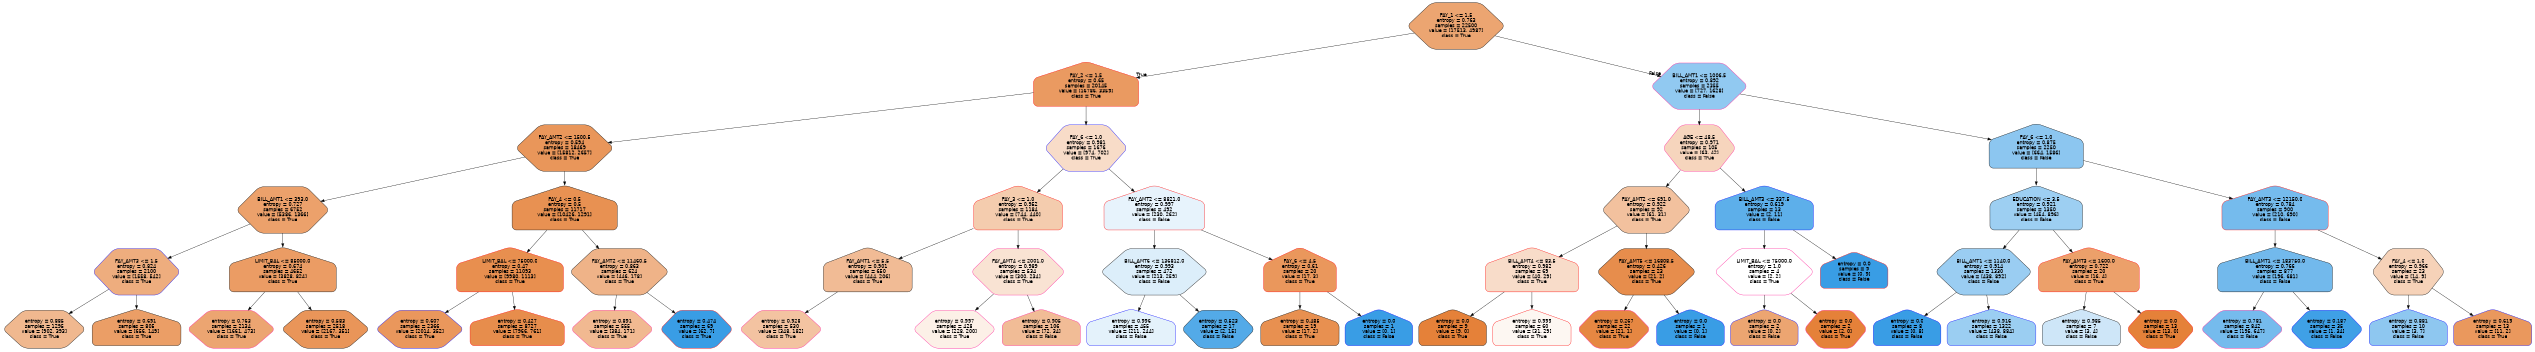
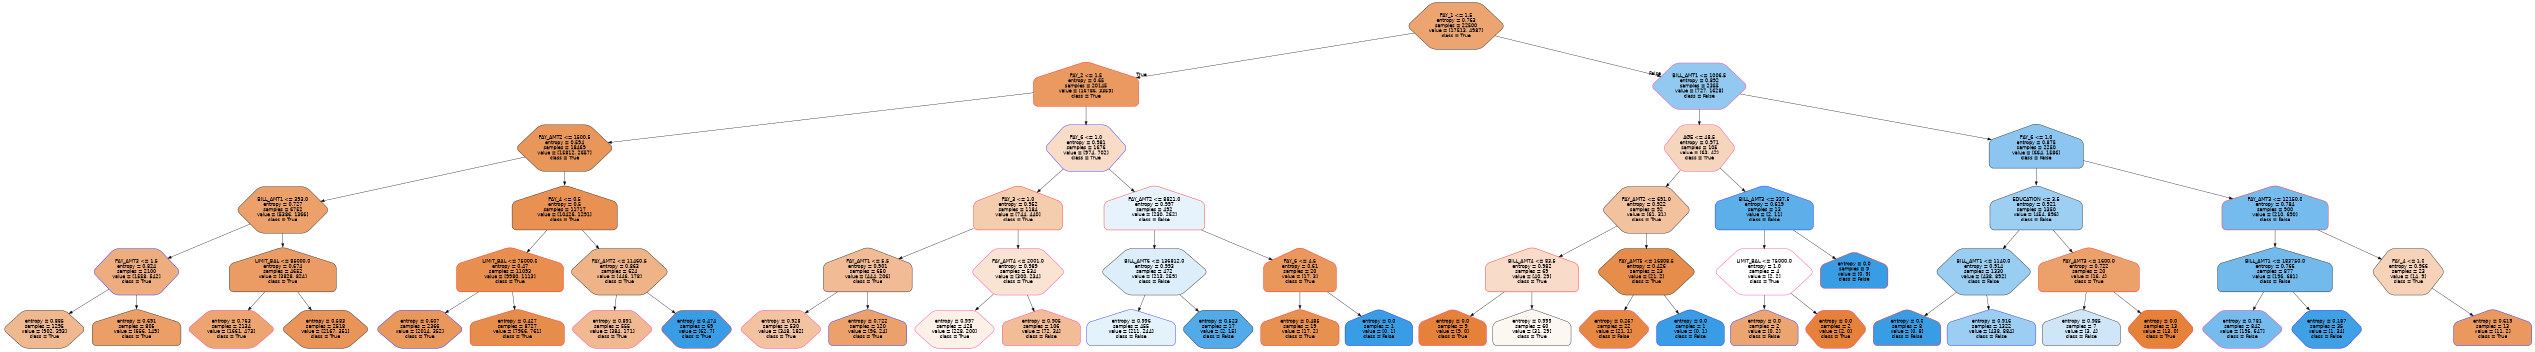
  digraph {
    node [color=black fillcolor="#399de5" fontname=helvetica shape=house style="filled, rounded"]
    edge [fontname=helvetica]
    n1 [fillcolor="#eca571" label="PAY_1 <= 1.5\nentropy = 0.763\nsamples = 22500\nvalue = [17513, 4987]\nclass = True" shape=hexagon]
    n2 [color=red fillcolor="#ea9a61" label="PAY_2 <= 1.5\nentropy = 0.65\nsamples = 20145\nvalue = [16786, 3359]\nclass = True"]
    n3 [color=deeppink fillcolor="#91c9f1" label="BILL_AMT1 <= 1006.5\nentropy = 0.892\nsamples = 2355\nvalue = [727, 1628]\nclass = False" shape=hexagon]
    n4 [fillcolor="#e9965a" label="PAY_AMT2 <= 1500.5\nentropy = 0.594\nsamples = 18469\nvalue = [15812, 2657]\nclass = True" shape=hexagon]
    n5 [color=blue fillcolor="#f8dcc8" label="PAY_6 <= 1.0\nentropy = 0.981\nsamples = 1676\nvalue = [974, 702]\nclass = True" shape=hexagon]
    n6 [color=deeppink fillcolor="#f6d5bd" label="AGE <= 48.5\nentropy = 0.971\nsamples = 105\nvalue = [63, 42]\nclass = True" shape=hexagon]
    n7 [fillcolor="#8cc6f0" label="PAY_6 <= 1.0\nentropy = 0.875\nsamples = 2250\nvalue = [664, 1586]\nclass = False"]
    n8 [fillcolor="#eca16b" label="BILL_AMT1 <= 393.0\nentropy = 0.727\nsamples = 6752\nvalue = [5386, 1366]\nclass = True" shape=hexagon]
    n9 [fillcolor="#e89152" label="PAY_4 <= 0.5\nentropy = 0.5\nsamples = 11717\nvalue = [10426, 1291]\nclass = True"]
    n10 [color=red fillcolor="#f4ccae" label="PAY_3 <= 1.0\nentropy = 0.952\nsamples = 1184\nvalue = [744, 440]\nclass = True"]
    n11 [color=red fillcolor="#e7f3fc" label="PAY_AMT2 <= 8821.0\nentropy = 0.997\nsamples = 492\nvalue = [230, 262]\nclass = False"]
    n12 [color=blue fillcolor="#eead7e" label="PAY_AMT3 <= 1.5\nentropy = 0.824\nsamples = 2100\nvalue = [1558, 542]\nclass = True" shape=hexagon]
    n13 [fillcolor="#eb9c64" label="LIMIT_BAL <= 85000.0\nentropy = 0.674\nsamples = 4652\nvalue = [3828, 824]\nclass = True"]
    n14 [color=red fillcolor="#e88f4f" label="LIMIT_BAL <= 75000.0\nentropy = 0.47\nsamples = 11093\nvalue = [9980, 1113]\nclass = True"]
    n15 [fillcolor="#efb388" label="PAY_AMT2 <= 11460.5\nentropy = 0.863\nsamples = 624\nvalue = [446, 178]\nclass = True" shape=hexagon]
    n16 [fillcolor="#f0b88f" label="entropy = 0.885\nsamples = 1295\nvalue = [902, 393]\nclass = True" shape=hexagon]
    n17 [fillcolor="#eb9e66" label="entropy = 0.691\nsamples = 805\nvalue = [656, 149]\nclass = True"]
    n18 [color=deeppink fillcolor="#eca571" label="entropy = 0.763\nsamples = 2134\nvalue = [1661, 473]\nclass = True" shape=hexagon]
    n19 [fillcolor="#e99559" label="entropy = 0.583\nsamples = 2518\nvalue = [2167, 351]\nclass = True" shape=hexagon]
    n20 [color=blue fillcolor="#ea975c" label="entropy = 0.607\nsamples = 2366\nvalue = [2014, 352]\nclass = True" shape=hexagon]
    n21 [color=red fillcolor="#e78d4c" label="entropy = 0.427\nsamples = 8727\nvalue = [7966, 761]\nclass = True"]
    n22 [color=deeppink fillcolor="#f1b991" label="entropy = 0.891\nsamples = 555\nvalue = [384, 171]\nclass = True" shape=hexagon]
    n23 [color=red label="entropy = 0.474\nsamples = 69\nvalue = [62, 7]\nclass = True" shape=hexagon]
    n24 [fillcolor="#f1bb95" label="PAY_AMT1 <= 5.5\nentropy = 0.901\nsamples = 650\nvalue = [444, 206]\nclass = True"]
    n25 [color=deeppink fillcolor="#f9e3d3" label="PAY_AMT4 <= 2001.0\nentropy = 0.989\nsamples = 534\nvalue = [300, 234]\nclass = True" shape=hexagon]
    n26 [fillcolor="#dceefa" label="BILL_AMT6 <= 136812.0\nentropy = 0.993\nsamples = 472\nvalue = [213, 259]\nclass = False" shape=hexagon]
    n27 [color=red fillcolor="#ea975c" label="PAY_6 <= 4.5\nentropy = 0.61\nsamples = 20\nvalue = [17, 3]\nclass = True"]
    n28 [color=deeppink fillcolor="#f3c3a1" label="entropy = 0.928\nsamples = 530\nvalue = [348, 182]\nclass = True" shape=hexagon]
+   n29 [color=blue fillcolor="#eca06a" label="entropy = 0.722\nsamples = 120\nvalue = [96, 24]\nclass = True"]
    n30 [color=deeppink fillcolor="#fcf0e7" label="entropy = 0.997\nsamples = 428\nvalue = [228, 200]\nclass = True" shape=hexagon]
    n31 [color=deeppink fillcolor="#f1bc96" label="entropy = 0.905\nsamples = 106\nvalue = [72, 34]\nclass = False"]
    n32 [color=blue fillcolor="#e4f2fb" label="entropy = 0.996\nsamples = 455\nvalue = [211, 244]\nclass = False"]
    n33 [fillcolor="#53aae8" label="entropy = 0.523\nsamples = 17\nvalue = [2, 15]\nclass = False" shape=hexagon]
-   n34 [fillcolor="#e89050" label="entropy = 0.485\nsamples = 19\nvalue = [17, 2]\nclass = True"]
+   n34 [color=red fillcolor="#e89050" label="entropy = 0.485\nsamples = 19\nvalue = [17, 2]\nclass = True"]
    n35 [color=blue label="entropy = 0.0\nsamples = 1\nvalue = [0, 1]\nclass = False"]
    n36 [fillcolor="#f2c19e" label="PAY_AMT2 <= 691.0\nentropy = 0.922\nsamples = 92\nvalue = [61, 31]\nclass = True" shape=hexagon]
    n37 [color=blue fillcolor="#5dafea" label="BILL_AMT3 <= 337.5\nentropy = 0.619\nsamples = 13\nvalue = [2, 11]\nclass = False"]
    n38 [fillcolor="#9dcff2" label="EDUCATION <= 3.5\nentropy = 0.921\nsamples = 1350\nvalue = [454, 896]\nclass = False"]
    n39 [color=red fillcolor="#75bbed" label="PAY_AMT3 <= 12150.0\nentropy = 0.784\nsamples = 900\nvalue = [210, 690]\nclass = False"]
    n40 [color=red fillcolor="#f8dcc9" label="BILL_AMT4 <= 83.5\nentropy = 0.982\nsamples = 69\nvalue = [40, 29]\nclass = True"]
    n41 [fillcolor="#e78d4c" label="PAY_AMT5 <= 16808.5\nentropy = 0.426\nsamples = 23\nvalue = [21, 2]\nclass = True" shape=hexagon]
    n42 [color=deeppink fillcolor="#ffffff" label="LIMIT_BAL <= 75000.0\nentropy = 1.0\nsamples = 4\nvalue = [2, 2]\nclass = True" shape=hexagon]
    n43 [color=red label="entropy = 0.0\nsamples = 9\nvalue = [0, 9]\nclass = False"]
-   n44 [fillcolor="#e58139" label="entropy = 0.0\nsamples = 9\nvalue = [9, 0]\nclass = True"]
-   n45 [color=red fillcolor="#fdf7f2" label="entropy = 0.999\nsamples = 60\nvalue = [31, 29]\nclass = True"]
-   n46 [color=deeppink fillcolor="#e68742" label="entropy = 0.267\nsamples = 22\nvalue = [21, 1]\nclass = True" shape=hexagon]
+   n44 [color=deeppink fillcolor="#e58139" label="entropy = 0.0\nsamples = 9\nvalue = [9, 0]\nclass = True"]
+   n45 [fillcolor="#fdf7f2" label="entropy = 0.999\nsamples = 60\nvalue = [31, 29]\nclass = True"]
+   n46 [color=deeppink fillcolor="#e68742" label="entropy = 0.267\nsamples = 22\nvalue = [21, 1]\nclass = False" shape=hexagon]
    n47 [color=blue label="entropy = 0.0\nsamples = 1\nvalue = [0, 1]\nclass = False"]
    n48 [color=blue fillcolor="#eca571" label="entropy = 0.0\nsamples = 2\nvalue = [0, 2]\nclass = False"]
    n49 [color=deeppink fillcolor="#e58139" label="entropy = 0.0\nsamples = 2\nvalue = [2, 0]\nclass = True" shape=hexagon]
    n50 [fillcolor="#9acdf2" label="BILL_AMT1 <= 1140.0\nentropy = 0.914\nsamples = 1330\nvalue = [438, 892]\nclass = False" shape=hexagon]
    n51 [color=red fillcolor="#eca06a" label="PAY_AMT3 <= 1600.0\nentropy = 0.722\nsamples = 20\nvalue = [16, 4]\nclass = True"]
    n52 [fillcolor="#72b9ec" label="BILL_AMT1 <= 183750.0\nentropy = 0.766\nsamples = 877\nvalue = [196, 681]\nclass = False"]
    n53 [fillcolor="#f6d2b8" label="PAY_4 <= 1.0\nentropy = 0.966\nsamples = 23\nvalue = [14, 9]\nclass = True" shape=hexagon]
-   n54 [color=blue label="entropy = 0.0\nsamples = 8\nvalue = [0, 8]\nclass = False"]
+   n54 [color=red label="entropy = 0.0\nsamples = 8\nvalue = [0, 8]\nclass = False"]
    n55 [color=blue fillcolor="#9bcef2" label="entropy = 0.916\nsamples = 1322\nvalue = [438, 884]\nclass = False"]
    n56 [fillcolor="#cee6f8" label="entropy = 0.985\nsamples = 7\nvalue = [3, 4]\nclass = False"]
    n57 [color=red fillcolor="#e58139" label="entropy = 0.0\nsamples = 13\nvalue = [13, 0]\nclass = True" shape=hexagon]
    n58 [color=deeppink fillcolor="#75bbed" label="entropy = 0.781\nsamples = 842\nvalue = [195, 647]\nclass = False" shape=hexagon]
    n59 [color=blue fillcolor="#3fa0e6" label="entropy = 0.187\nsamples = 35\nvalue = [1, 34]\nclass = False" shape=hexagon]
-   n60 [color=blue fillcolor="#8ec7f0" label="entropy = 0.881\nsamples = 10\nvalue = [3, 7]\nclass = False"]
    n61 [color=blue fillcolor="#ea985d" label="entropy = 0.619\nsamples = 13\nvalue = [11, 2]\nclass = True"]
    n1 -> n2 [headlabel=True labelangle=45 labeldistance=2.5]
    n1 -> n3 [headlabel=False labelangle=-45 labeldistance=2.5]
    n2 -> n4
    n2 -> n5
    n3 -> n6
    n3 -> n7
    n4 -> n8
    n4 -> n9
    n5 -> n10
    n5 -> n11
    n6 -> n36
    n6 -> n37
    n7 -> n38
    n7 -> n39
    n8 -> n12
    n8 -> n13
    n9 -> n14
    n9 -> n15
    n10 -> n24
    n10 -> n25
    n11 -> n26
    n11 -> n27
    n12 -> n16
    n12 -> n17
    n13 -> n18
    n13 -> n19
    n14 -> n20
    n14 -> n21
    n15 -> n22
    n15 -> n23
    n24 -> n28
+   n24 -> n29
    n25 -> n30
    n25 -> n31
    n26 -> n32
    n26 -> n33
    n27 -> n34
    n27 -> n35
    n36 -> n40
    n36 -> n41
    n37 -> n42
    n37 -> n43
    n38 -> n50
    n38 -> n51
    n39 -> n52
    n39 -> n53
    n40 -> n44
    n40 -> n45
    n41 -> n46
    n41 -> n47
    n42 -> n48
    n42 -> n49
    n50 -> n54
    n50 -> n55
    n51 -> n56
    n51 -> n57
    n52 -> n58
    n52 -> n59
-   n53 -> n60
    n53 -> n61
  }
